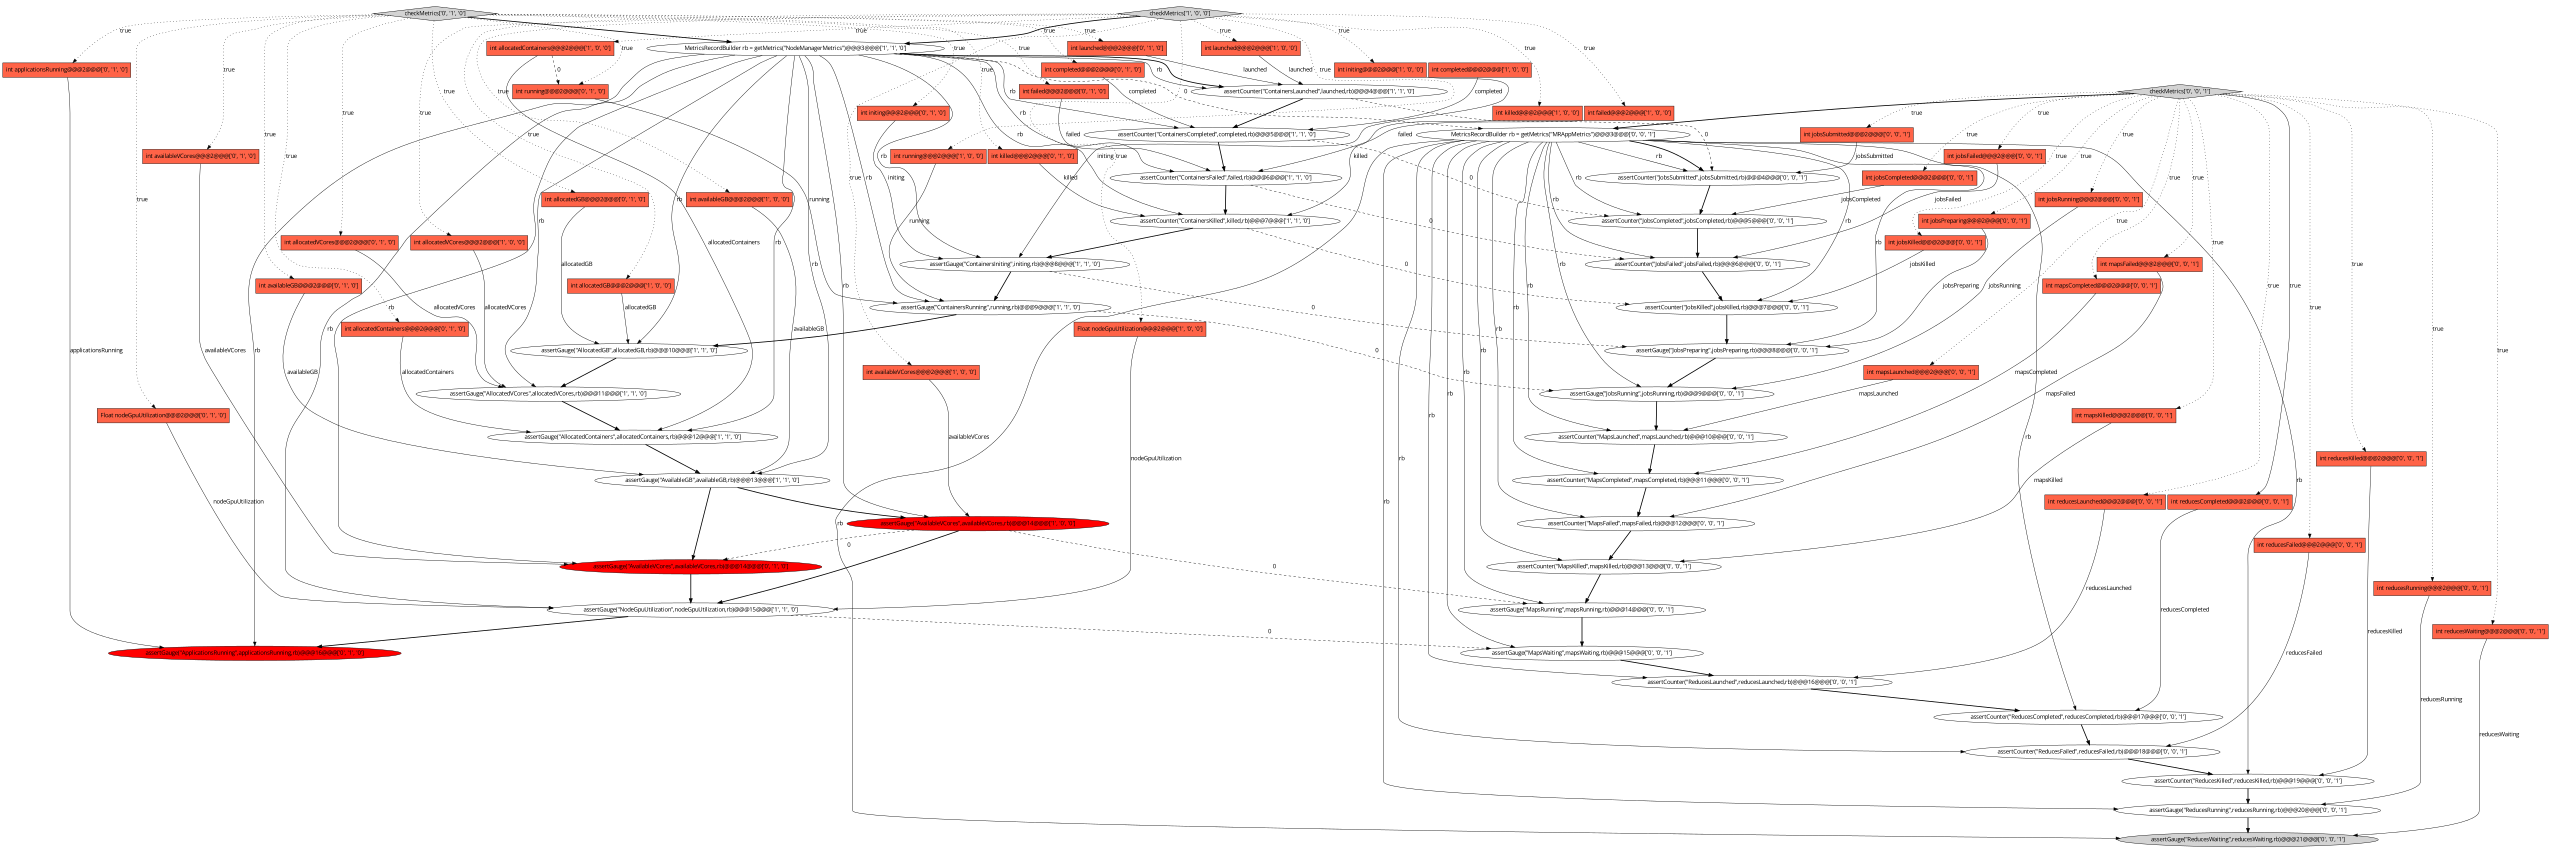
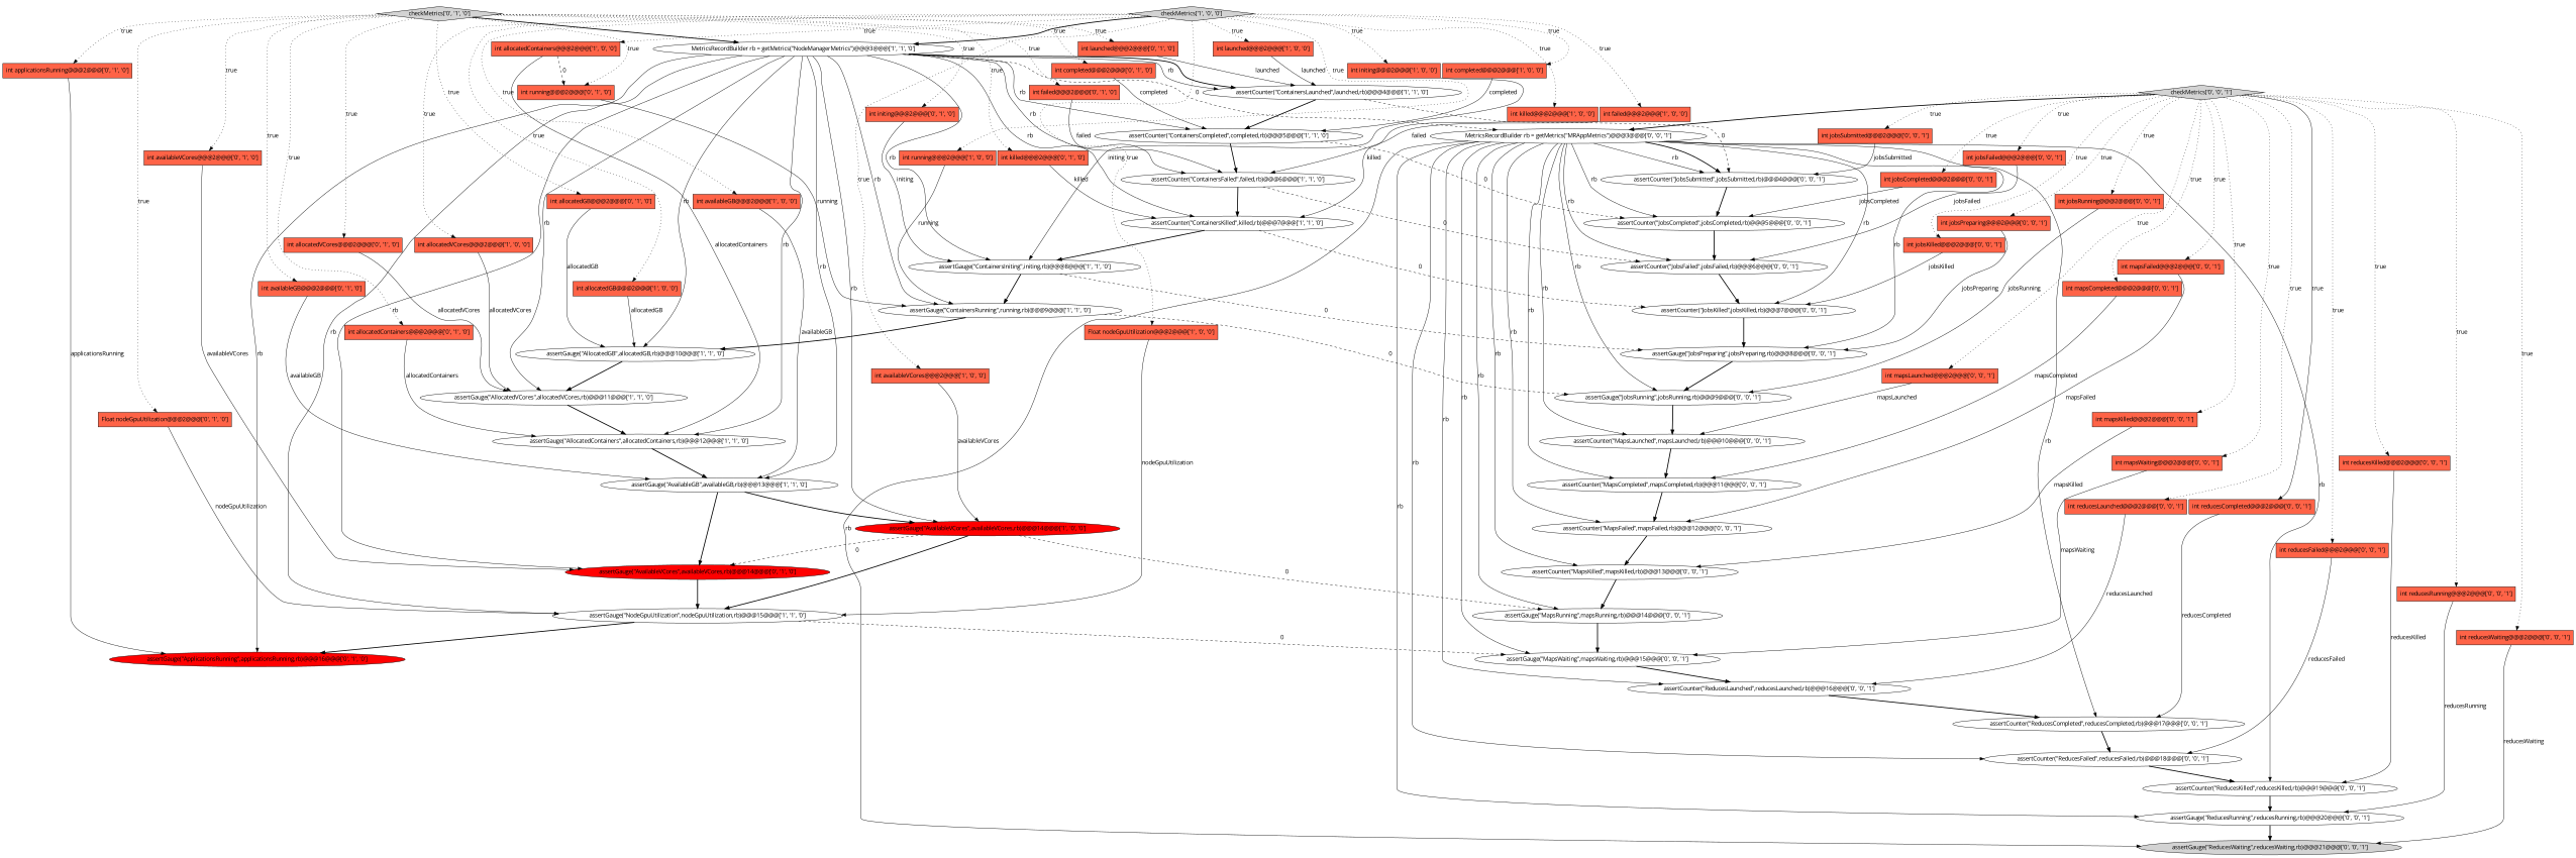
  digraph {
    fontname="Open Sans"
    node [fillcolor=tomato fontname="Open Sans" shape=box style=filled]
    edge [fontname="Open Sans" style=solid]
    n1 [label="int launched@@@2@@@['1', '0', '0']"]
    n2 [fillcolor=white label="assertCounter(\"ContainersLaunched\",launched,rb)@@@4@@@['1', '1', '0']" shape=ellipse]
    n3 [fillcolor=white label="assertCounter(\"ContainersCompleted\",completed,rb)@@@5@@@['1', '1', '0']" shape=ellipse]
    n4 [fillcolor=white label="assertCounter(\"JobsSubmitted\",jobsSubmitted,rb)@@@4@@@['0', '0', '1']" shape=ellipse]
    n5 [label="int initing@@@2@@@['0', '1', '0']"]
    n6 [fillcolor=white label="assertGauge(\"ContainersIniting\",initing,rb)@@@8@@@['1', '1', '0']" shape=ellipse]
    n7 [fillcolor=white label="assertGauge(\"JobsPreparing\",jobsPreparing,rb)@@@8@@@['0', '0', '1']" shape=ellipse]
    n8 [fillcolor=white label="assertGauge(\"ContainersRunning\",running,rb)@@@9@@@['1', '1', '0']" shape=ellipse]
    n9 [fillcolor=white label="assertGauge(\"JobsRunning\",jobsRunning,rb)@@@9@@@['0', '0', '1']" shape=ellipse]
    n10 [fillcolor=white label="assertGauge(\"AllocatedGB\",allocatedGB,rb)@@@10@@@['1', '1', '0']" shape=ellipse]
    n11 [label="int availableGB@@@2@@@['1', '0', '0']"]
    n12 [fillcolor=white label="assertGauge(\"AvailableGB\",availableGB,rb)@@@13@@@['1', '1', '0']" shape=ellipse]
    n13 [fillcolor=red label="assertGauge(\"AvailableVCores\",availableVCores,rb)@@@14@@@['0', '1', '0']" shape=ellipse]
    n14 [fillcolor=red label="assertGauge(\"AvailableVCores\",availableVCores,rb)@@@14@@@['1', '0', '0']" shape=ellipse]
    n15 [label="int allocatedVCores@@@2@@@['1', '0', '0']"]
    n16 [fillcolor=white label="assertGauge(\"AllocatedVCores\",allocatedVCores,rb)@@@11@@@['1', '1', '0']" shape=ellipse]
    n17 [fillcolor=white label="assertGauge(\"AllocatedContainers\",allocatedContainers,rb)@@@12@@@['1', '1', '0']" shape=ellipse]
    n18 [label="int initing@@@2@@@['1', '0', '0']"]
    n19 [fillcolor=white label="assertCounter(\"ReducesKilled\",reducesKilled,rb)@@@19@@@['0', '0', '1']" shape=ellipse]
    n20 [fillcolor=white label="assertGauge(\"ReducesRunning\",reducesRunning,rb)@@@20@@@['0', '0', '1']" shape=ellipse]
    n21 [fillcolor=lightgray label="assertGauge(\"ReducesWaiting\",reducesWaiting,rb)@@@21@@@['0', '0', '1']" shape=ellipse]
    n22 [fillcolor=white label="assertCounter(\"JobsFailed\",jobsFailed,rb)@@@6@@@['0', '0', '1']" shape=ellipse]
    n23 [fillcolor=white label="assertCounter(\"JobsKilled\",jobsKilled,rb)@@@7@@@['0', '0', '1']" shape=ellipse]
    n24 [fillcolor=white label="assertCounter(\"ContainersKilled\",killed,rb)@@@7@@@['1', '1', '0']" shape=ellipse]
    n25 [fillcolor=white label="assertCounter(\"ContainersFailed\",failed,rb)@@@6@@@['1', '1', '0']" shape=ellipse]
    n26 [fillcolor=red label="assertGauge(\"ApplicationsRunning\",applicationsRunning,rb)@@@16@@@['0', '1', '0']" shape=ellipse]
    n27 [label="int availableVCores@@@2@@@['0', '1', '0']"]
    n28 [fillcolor=white label="assertGauge(\"NodeGpuUtilization\",nodeGpuUtilization,rb)@@@15@@@['1', '1', '0']" shape=ellipse]
    n29 [fillcolor=white label="assertCounter(\"JobsCompleted\",jobsCompleted,rb)@@@5@@@['0', '0', '1']" shape=ellipse]
    n30 [label="int mapsLaunched@@@2@@@['0', '0', '1']"]
    n31 [fillcolor=white label="assertCounter(\"MapsLaunched\",mapsLaunched,rb)@@@10@@@['0', '0', '1']" shape=ellipse]
    n32 [fillcolor=white label="assertCounter(\"MapsCompleted\",mapsCompleted,rb)@@@11@@@['0', '0', '1']" shape=ellipse]
    n33 [label="int failed@@@2@@@['1', '0', '0']"]
    n34 [fillcolor=white label="MetricsRecordBuilder rb = getMetrics(\"NodeManagerMetrics\")@@@3@@@['1', '1', '0']" shape=ellipse]
    n35 [fillcolor=white label="MetricsRecordBuilder rb = getMetrics(\"MRAppMetrics\")@@@3@@@['0', '0', '1']" shape=ellipse]
    n36 [fillcolor=white label="assertGauge(\"MapsRunning\",mapsRunning,rb)@@@14@@@['0', '0', '1']" shape=ellipse]
    n37 [fillcolor=white label="assertGauge(\"MapsWaiting\",mapsWaiting,rb)@@@15@@@['0', '0', '1']" shape=ellipse]
    n38 [fillcolor=white label="assertCounter(\"ReducesCompleted\",reducesCompleted,rb)@@@17@@@['0', '0', '1']" shape=ellipse]
    n39 [fillcolor=white label="assertCounter(\"MapsFailed\",mapsFailed,rb)@@@12@@@['0', '0', '1']" shape=ellipse]
    n40 [fillcolor=white label="assertCounter(\"MapsKilled\",mapsKilled,rb)@@@13@@@['0', '0', '1']" shape=ellipse]
    n41 [fillcolor=white label="assertCounter(\"ReducesFailed\",reducesFailed,rb)@@@18@@@['0', '0', '1']" shape=ellipse]
    n42 [fillcolor=white label="assertCounter(\"ReducesLaunched\",reducesLaunched,rb)@@@16@@@['0', '0', '1']" shape=ellipse]
    n43 [label="int jobsRunning@@@2@@@['0', '0', '1']"]
    n44 [fillcolor=lightgray label="checkMetrics['1', '0', '0']" shape=diamond]
    n45 [label="int completed@@@2@@@['1', '0', '0']"]
    n46 [label="int running@@@2@@@['1', '0', '0']"]
    n47 [label="int allocatedGB@@@2@@@['1', '0', '0']"]
    n48 [label="Float nodeGpuUtilization@@@2@@@['1', '0', '0']"]
    n49 [label="int allocatedContainers@@@2@@@['1', '0', '0']"]
    n50 [label="int killed@@@2@@@['1', '0', '0']"]
    n51 [label="int availableVCores@@@2@@@['1', '0', '0']"]
    n52 [label="int running@@@2@@@['0', '1', '0']"]
    n53 [label="int reducesKilled@@@2@@@['0', '0', '1']"]
    n54 [label="Float nodeGpuUtilization@@@2@@@['0', '1', '0']"]
    n55 [label="int reducesCompleted@@@2@@@['0', '0', '1']"]
    n56 [label="int mapsKilled@@@2@@@['0', '0', '1']"]
    n57 [label="int completed@@@2@@@['0', '1', '0']"]
    n58 [label="int reducesFailed@@@2@@@['0', '0', '1']"]
    n59 [label="int jobsSubmitted@@@2@@@['0', '0', '1']"]
    n60 [fillcolor=lightgray label="checkMetrics['0', '1', '0']" shape=diamond]
    n61 [label="int launched@@@2@@@['0', '1', '0']"]
    n62 [label="int failed@@@2@@@['0', '1', '0']"]
    n63 [label="int allocatedGB@@@2@@@['0', '1', '0']"]
    n64 [label="int killed@@@2@@@['0', '1', '0']"]
    n65 [label="int allocatedVCores@@@2@@@['0', '1', '0']"]
    n66 [label="int availableGB@@@2@@@['0', '1', '0']"]
    n67 [label="int allocatedContainers@@@2@@@['0', '1', '0']"]
    n68 [label="int applicationsRunning@@@2@@@['0', '1', '0']"]
    n69 [label="int jobsPreparing@@@2@@@['0', '0', '1']"]
    n70 [label="int jobsCompleted@@@2@@@['0', '0', '1']"]
    n71 [label="int reducesRunning@@@2@@@['0', '0', '1']"]
    n72 [fillcolor=lightgray label="checkMetrics['0', '0', '1']" shape=diamond]
    n73 [label="int jobsKilled@@@2@@@['0', '0', '1']"]
    n74 [label="int reducesWaiting@@@2@@@['0', '0', '1']"]
+   n75 [label="int mapsWaiting@@@2@@@['0', '0', '1']"]
    n76 [label="int mapsFailed@@@2@@@['0', '0', '1']"]
    n77 [label="int jobsFailed@@@2@@@['0', '0', '1']"]
    n78 [label="int mapsCompleted@@@2@@@['0', '0', '1']"]
    n79 [label="int reducesLaunched@@@2@@@['0', '0', '1']"]
    n1 -> n2 [label=launched]
    n2 -> n3 [style=bold]
    n2 -> n4 [label=0 style=dashed]
    n3 -> n25 [style=bold]
    n3 -> n29 [label=0 style=dashed]
    n4 -> n29 [style=bold]
    n5 -> n6 [label=initing]
    n6 -> n7 [label=0 style=dashed]
    n6 -> n8 [style=bold]
    n7 -> n9 [style=bold]
    n8 -> n9 [label=0 style=dashed]
    n8 -> n10 [style=bold]
    n9 -> n31 [style=bold]
    n10 -> n16 [style=bold]
    n11 -> n12 [label=availableGB]
    n12 -> n13 [style=bold]
    n12 -> n14 [style=bold]
    n13 -> n28 [style=bold]
    n14 -> n13 [label=0 style=dashed]
    n14 -> n28 [style=bold]
    n14 -> n36 [label=0 style=dashed]
    n15 -> n16 [label=allocatedVCores]
    n16 -> n17 [style=bold]
    n17 -> n12 [style=bold]
    n18 -> n6 [label=initing]
    n19 -> n20 [style=bold]
    n20 -> n21 [style=bold]
    n22 -> n23 [style=bold]
    n23 -> n7 [style=bold]
    n24 -> n6 [style=bold]
    n24 -> n23 [label=0 style=dashed]
    n25 -> n22 [label=0 style=dashed]
    n25 -> n24 [style=bold]
    n27 -> n13 [label=availableVCores]
    n28 -> n26 [style=bold]
    n28 -> n37 [label=0 style=dashed]
    n29 -> n22 [style=bold]
    n30 -> n31 [label=mapsLaunched]
    n31 -> n32 [style=bold]
    n32 -> n39 [style=bold]
    n33 -> n25 [label=failed]
    n34 -> n2 [label=rb]
    n34 -> n2 [style=bold]
    n34 -> n3 [label=rb]
    n34 -> n6 [label=rb]
    n34 -> n8 [label=rb]
    n34 -> n10 [label=rb]
    n34 -> n12 [label=rb]
    n34 -> n13 [label=rb]
    n34 -> n14 [label=rb]
    n34 -> n16 [label=rb]
    n34 -> n17 [label=rb]
    n34 -> n24 [label=rb]
    n34 -> n25 [label=rb]
    n34 -> n26 [label=rb]
    n34 -> n28 [label=rb]
    n34 -> n35 [label=0 style=dashed]
    n35 -> n4 [label=rb]
    n35 -> n4 [style=bold]
    n35 -> n7 [label=rb]
    n35 -> n9 [label=rb]
    n35 -> n19 [label=rb]
    n35 -> n20 [label=rb]
    n35 -> n21 [label=rb]
    n35 -> n22 [label=rb]
    n35 -> n23 [label=rb]
    n35 -> n29 [label=rb]
    n35 -> n31 [label=rb]
    n35 -> n32 [label=rb]
    n35 -> n36 [label=rb]
    n35 -> n37 [label=rb]
    n35 -> n38 [label=rb]
    n35 -> n39 [label=rb]
    n35 -> n40 [label=rb]
    n35 -> n41 [label=rb]
    n35 -> n42 [label=rb]
    n36 -> n37 [style=bold]
    n37 -> n42 [style=bold]
    n38 -> n41 [style=bold]
    n39 -> n40 [style=bold]
    n40 -> n36 [style=bold]
    n41 -> n19 [style=bold]
    n42 -> n38 [style=bold]
    n43 -> n9 [label=jobsRunning]
    n44 -> n1 [label=true style=dotted]
    n44 -> n11 [label=true style=dotted]
    n44 -> n15 [label=true style=dotted]
    n44 -> n18 [label=true style=dotted]
    n44 -> n33 [label=true style=dotted]
    n44 -> n34 [style=bold]
+   n44 -> n45 [label=true style=dotted]
    n44 -> n46 [label=true style=dotted]
    n44 -> n47 [label=true style=dotted]
    n44 -> n48 [label=true style=dotted]
    n44 -> n49 [label=true style=dotted]
    n44 -> n50 [label=true style=dotted]
    n44 -> n51 [label=true style=dotted]
    n45 -> n3 [label=completed]
    n46 -> n8 [label=running]
    n47 -> n10 [label=allocatedGB]
    n48 -> n28 [label=nodeGpuUtilization]
    n49 -> n17 [label=allocatedContainers]
    n49 -> n52 [label=0 style=dashed]
    n50 -> n24 [label=killed]
    n51 -> n14 [label=availableVCores]
    n52 -> n8 [label=running]
    n53 -> n19 [label=reducesKilled]
    n54 -> n28 [label=nodeGpuUtilization]
    n55 -> n38 [label=reducesCompleted]
    n56 -> n40 [label=mapsKilled]
    n57 -> n3 [label=completed]
    n58 -> n41 [label=reducesFailed]
    n59 -> n4 [label=jobsSubmitted]
    n60 -> n5 [label=true style=dotted]
    n60 -> n27 [label=true style=dotted]
    n60 -> n34 [style=bold]
    n60 -> n52 [label=true style=dotted]
    n60 -> n54 [label=true style=dotted]
    n60 -> n57 [label=true style=dotted]
    n60 -> n61 [label=true style=dotted]
    n60 -> n62 [label=true style=dotted]
    n60 -> n63 [label=true style=dotted]
    n60 -> n64 [label=true style=dotted]
    n60 -> n65 [label=true style=dotted]
    n60 -> n66 [label=true style=dotted]
    n60 -> n67 [label=true style=dotted]
    n60 -> n68 [label=true style=dotted]
    n61 -> n2 [label=launched]
    n62 -> n25 [label=failed]
    n63 -> n10 [label=allocatedGB]
    n64 -> n24 [label=killed]
    n65 -> n16 [label=allocatedVCores]
    n66 -> n12 [label=availableGB]
    n67 -> n17 [label=allocatedContainers]
    n68 -> n26 [label=applicationsRunning]
    n69 -> n7 [label=jobsPreparing]
    n70 -> n29 [label=jobsCompleted]
    n71 -> n20 [label=reducesRunning]
    n72 -> n30 [label=true style=dotted]
    n72 -> n35 [style=bold]
    n72 -> n43 [label=true style=dotted]
    n72 -> n53 [label=true style=dotted]
    n72 -> n55 [label=true]
    n72 -> n56 [label=true style=dotted]
    n72 -> n58 [label=true style=dotted]
    n72 -> n59 [label=true style=dotted]
    n72 -> n69 [label=true style=dotted]
    n72 -> n70 [label=true style=dotted]
    n72 -> n71 [label=true style=dotted]
    n72 -> n73 [label=true style=dotted]
    n72 -> n74 [label=true style=dotted]
+   n72 -> n75 [label=true style=dotted]
    n72 -> n76 [label=true style=dotted]
    n72 -> n77 [label=true style=dotted]
    n72 -> n78 [label=true style=dotted]
    n72 -> n79 [label=true style=dotted]
    n73 -> n23 [label=jobsKilled]
    n74 -> n21 [label=reducesWaiting]
+   n75 -> n37 [label=mapsWaiting]
    n76 -> n39 [label=mapsFailed]
    n77 -> n22 [label=jobsFailed]
    n78 -> n32 [label=mapsCompleted]
    n79 -> n42 [label=reducesLaunched]
  }
